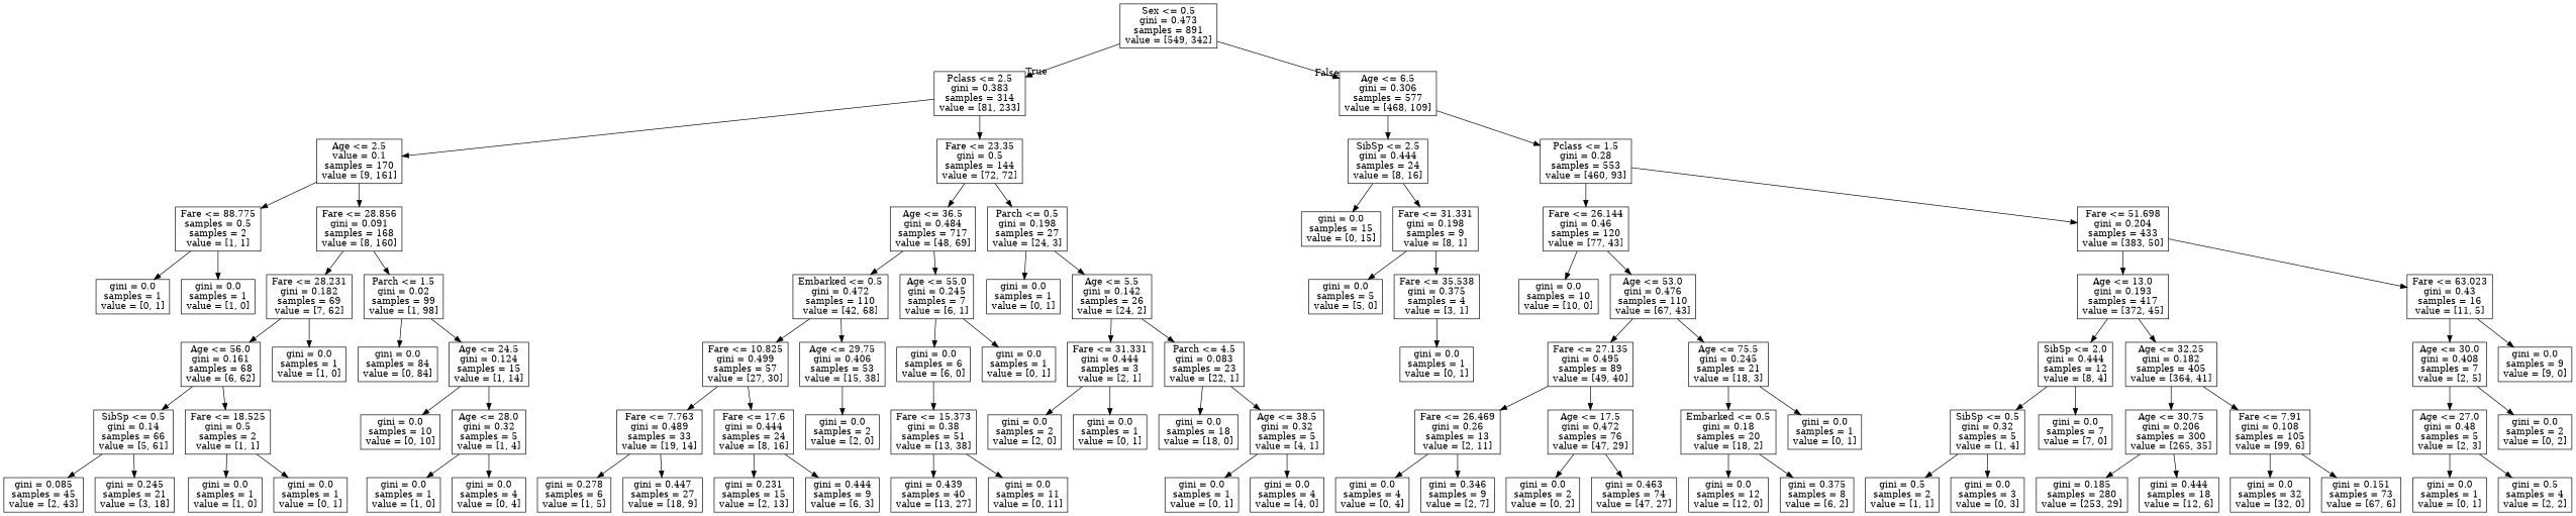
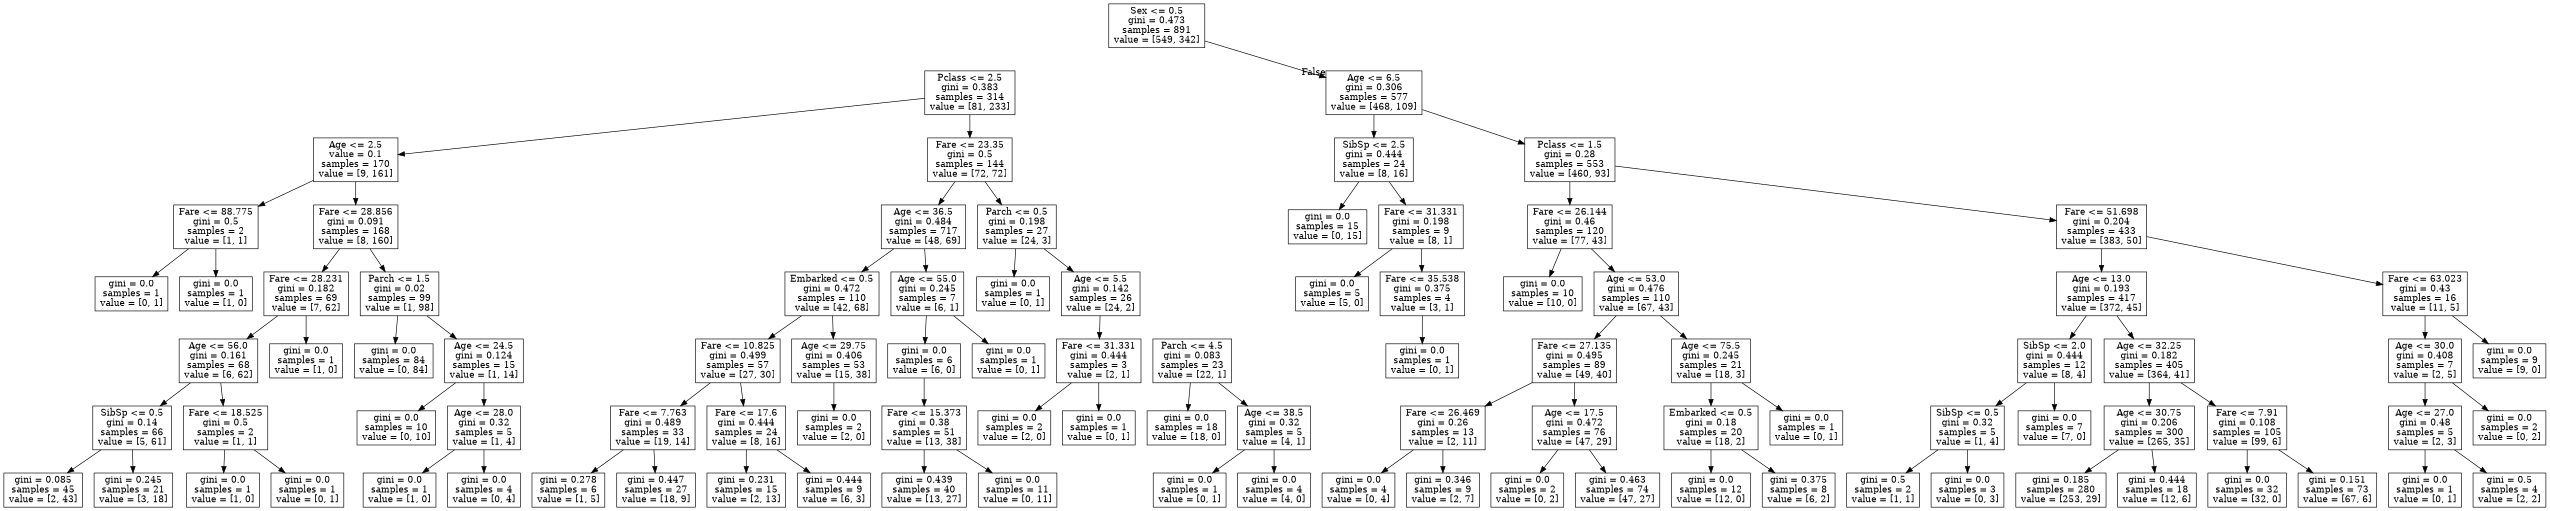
  digraph {
    node [shape=box]
    n1 [label="Sex <= 0.5\ngini = 0.473\nsamples = 891\nvalue = [549, 342]"]
    n2 [label="Pclass <= 2.5\ngini = 0.383\nsamples = 314\nvalue = [81, 233]"]
    n3 [label="Age <= 6.5\ngini = 0.306\nsamples = 577\nvalue = [468, 109]"]
    n4 [label="Age <= 2.5\nvalue = 0.1\nsamples = 170\nvalue = [9, 161]"]
    n5 [label="Fare <= 23.35\ngini = 0.5\nsamples = 144\nvalue = [72, 72]"]
    n6 [label="SibSp <= 2.5\ngini = 0.444\nsamples = 24\nvalue = [8, 16]"]
    n7 [label="Pclass <= 1.5\ngini = 0.28\nsamples = 553\nvalue = [460, 93]"]
-   n8 [label="Fare <= 88.775\nsamples = 0.5\nsamples = 2\nvalue = [1, 1]"]
+   n8 [label="Fare <= 88.775\ngini = 0.5\nsamples = 2\nvalue = [1, 1]"]
    n9 [label="Fare <= 28.856\ngini = 0.091\nsamples = 168\nvalue = [8, 160]"]
    n10 [label="Age <= 36.5\ngini = 0.484\nsamples = 717\nvalue = [48, 69]"]
    n11 [label="Parch <= 0.5\ngini = 0.198\nsamples = 27\nvalue = [24, 3]"]
    n12 [label="gini = 0.0\nsamples = 1\nvalue = [0, 1]"]
    n13 [label="gini = 0.0\nsamples = 1\nvalue = [1, 0]"]
    n14 [label="Fare <= 28.231\ngini = 0.182\nsamples = 69\nvalue = [7, 62]"]
    n15 [label="Parch <= 1.5\ngini = 0.02\nsamples = 99\nvalue = [1, 98]"]
    n16 [label="Age <= 56.0\ngini = 0.161\nsamples = 68\nvalue = [6, 62]"]
    n17 [label="gini = 0.0\nsamples = 1\nvalue = [1, 0]"]
    n18 [label="gini = 0.0\nsamples = 84\nvalue = [0, 84]"]
    n19 [label="Age <= 24.5\ngini = 0.124\nsamples = 15\nvalue = [1, 14]"]
    n20 [label="SibSp <= 0.5\ngini = 0.14\nsamples = 66\nvalue = [5, 61]"]
    n21 [label="Fare <= 18.525\ngini = 0.5\nsamples = 2\nvalue = [1, 1]"]
    n22 [label="gini = 0.085\nsamples = 45\nvalue = [2, 43]"]
    n23 [label="gini = 0.245\nsamples = 21\nvalue = [3, 18]"]
    n24 [label="gini = 0.0\nsamples = 1\nvalue = [1, 0]"]
    n25 [label="gini = 0.0\nsamples = 1\nvalue = [0, 1]"]
    n26 [label="gini = 0.0\nsamples = 10\nvalue = [0, 10]"]
    n27 [label="Age <= 28.0\ngini = 0.32\nsamples = 5\nvalue = [1, 4]"]
    n28 [label="gini = 0.0\nsamples = 1\nvalue = [1, 0]"]
    n29 [label="gini = 0.0\nsamples = 4\nvalue = [0, 4]"]
    n30 [label="Embarked <= 0.5\ngini = 0.472\nsamples = 110\nvalue = [42, 68]"]
    n31 [label="Age <= 55.0\ngini = 0.245\nsamples = 7\nvalue = [6, 1]"]
    n32 [label="gini = 0.0\nsamples = 1\nvalue = [0, 1]"]
    n33 [label="Age <= 5.5\ngini = 0.142\nsamples = 26\nvalue = [24, 2]"]
    n34 [label="Fare <= 10.825\ngini = 0.499\nsamples = 57\nvalue = [27, 30]"]
    n35 [label="Age <= 29.75\ngini = 0.406\nsamples = 53\nvalue = [15, 38]"]
    n36 [label="gini = 0.0\nsamples = 6\nvalue = [6, 0]"]
    n37 [label="gini = 0.0\nsamples = 1\nvalue = [0, 1]"]
    n38 [label="Fare <= 7.763\ngini = 0.489\nsamples = 33\nvalue = [19, 14]"]
    n39 [label="Fare <= 17.6\ngini = 0.444\nsamples = 24\nvalue = [8, 16]"]
    n40 [label="gini = 0.0\nsamples = 2\nvalue = [2, 0]"]
    n41 [label="gini = 0.278\nsamples = 6\nvalue = [1, 5]"]
    n42 [label="gini = 0.447\nsamples = 27\nvalue = [18, 9]"]
    n43 [label="gini = 0.231\nsamples = 15\nvalue = [2, 13]"]
    n44 [label="gini = 0.444\nsamples = 9\nvalue = [6, 3]"]
    n45 [label="Fare <= 15.373\ngini = 0.38\nsamples = 51\nvalue = [13, 38]"]
    n46 [label="gini = 0.439\nsamples = 40\nvalue = [13, 27]"]
    n47 [label="gini = 0.0\nsamples = 11\nvalue = [0, 11]"]
    n48 [label="Fare <= 31.331\ngini = 0.444\nsamples = 3\nvalue = [2, 1]"]
    n49 [label="Parch <= 4.5\ngini = 0.083\nsamples = 23\nvalue = [22, 1]"]
    n50 [label="gini = 0.0\nsamples = 2\nvalue = [2, 0]"]
    n51 [label="gini = 0.0\nsamples = 1\nvalue = [0, 1]"]
    n52 [label="gini = 0.0\nsamples = 18\nvalue = [18, 0]"]
    n53 [label="Age <= 38.5\ngini = 0.32\nsamples = 5\nvalue = [4, 1]"]
    n54 [label="gini = 0.0\nsamples = 1\nvalue = [0, 1]"]
    n55 [label="gini = 0.0\nsamples = 4\nvalue = [4, 0]"]
    n56 [label="gini = 0.0\nsamples = 15\nvalue = [0, 15]"]
    n57 [label="Fare <= 31.331\ngini = 0.198\nsamples = 9\nvalue = [8, 1]"]
    n58 [label="Fare <= 26.144\ngini = 0.46\nsamples = 120\nvalue = [77, 43]"]
    n59 [label="Fare <= 51.698\ngini = 0.204\nsamples = 433\nvalue = [383, 50]"]
    n60 [label="gini = 0.0\nsamples = 5\nvalue = [5, 0]"]
    n61 [label="Fare <= 35.538\ngini = 0.375\nsamples = 4\nvalue = [3, 1]"]
    n62 [label="gini = 0.0\nsamples = 1\nvalue = [0, 1]"]
    n63 [label="gini = 0.0\nsamples = 10\nvalue = [10, 0]"]
    n64 [label="Age <= 53.0\ngini = 0.476\nsamples = 110\nvalue = [67, 43]"]
    n65 [label="Age <= 13.0\ngini = 0.193\nsamples = 417\nvalue = [372, 45]"]
    n66 [label="Fare <= 63.023\ngini = 0.43\nsamples = 16\nvalue = [11, 5]"]
    n67 [label="Fare <= 27.135\ngini = 0.495\nsamples = 89\nvalue = [49, 40]"]
    n68 [label="Age <= 75.5\ngini = 0.245\nsamples = 21\nvalue = [18, 3]"]
    n69 [label="Fare <= 26.469\ngini = 0.26\nsamples = 13\nvalue = [2, 11]"]
    n70 [label="Age <= 17.5\ngini = 0.472\nsamples = 76\nvalue = [47, 29]"]
    n71 [label="Embarked <= 0.5\ngini = 0.18\nsamples = 20\nvalue = [18, 2]"]
    n72 [label="gini = 0.0\nsamples = 1\nvalue = [0, 1]"]
    n73 [label="gini = 0.0\nsamples = 4\nvalue = [0, 4]"]
    n74 [label="gini = 0.346\nsamples = 9\nvalue = [2, 7]"]
    n75 [label="gini = 0.0\nsamples = 2\nvalue = [0, 2]"]
    n76 [label="gini = 0.463\nsamples = 74\nvalue = [47, 27]"]
    n77 [label="gini = 0.0\nsamples = 12\nvalue = [12, 0]"]
    n78 [label="gini = 0.375\nsamples = 8\nvalue = [6, 2]"]
    n79 [label="SibSp <= 2.0\ngini = 0.444\nsamples = 12\nvalue = [8, 4]"]
    n80 [label="Age <= 32.25\ngini = 0.182\nsamples = 405\nvalue = [364, 41]"]
    n81 [label="Age <= 30.0\ngini = 0.408\nsamples = 7\nvalue = [2, 5]"]
    n82 [label="gini = 0.0\nsamples = 9\nvalue = [9, 0]"]
    n83 [label="SibSp <= 0.5\ngini = 0.32\nsamples = 5\nvalue = [1, 4]"]
    n84 [label="gini = 0.0\nsamples = 7\nvalue = [7, 0]"]
    n85 [label="Age <= 30.75\ngini = 0.206\nsamples = 300\nvalue = [265, 35]"]
    n86 [label="Fare <= 7.91\ngini = 0.108\nsamples = 105\nvalue = [99, 6]"]
    n87 [label="gini = 0.5\nsamples = 2\nvalue = [1, 1]"]
    n88 [label="gini = 0.0\nsamples = 3\nvalue = [0, 3]"]
    n89 [label="gini = 0.185\nsamples = 280\nvalue = [253, 29]"]
    n90 [label="gini = 0.444\nsamples = 18\nvalue = [12, 6]"]
    n91 [label="gini = 0.0\nsamples = 32\nvalue = [32, 0]"]
    n92 [label="gini = 0.151\nsamples = 73\nvalue = [67, 6]"]
    n93 [label="Age <= 27.0\ngini = 0.48\nsamples = 5\nvalue = [2, 3]"]
    n94 [label="gini = 0.0\nsamples = 2\nvalue = [0, 2]"]
    n95 [label="gini = 0.0\nsamples = 1\nvalue = [0, 1]"]
    n96 [label="gini = 0.5\nsamples = 4\nvalue = [2, 2]"]
-   n1 -> n2 [headlabel=True labelangle=45 labeldistance=2.5]
    n1 -> n3 [headlabel=False labelangle=-45 labeldistance=2.5]
    n2 -> n4
    n2 -> n5
    n3 -> n6
    n3 -> n7
    n4 -> n8
    n4 -> n9
    n5 -> n10
    n5 -> n11
    n6 -> n56
    n6 -> n57
    n7 -> n58
    n7 -> n59
    n8 -> n12
    n8 -> n13
    n9 -> n14
    n9 -> n15
    n10 -> n30
    n10 -> n31
    n11 -> n32
    n11 -> n33
    n14 -> n16
    n14 -> n17
    n15 -> n18
    n15 -> n19
    n16 -> n20
    n16 -> n21
    n19 -> n26
    n19 -> n27
    n20 -> n22
    n20 -> n23
    n21 -> n24
    n21 -> n25
    n27 -> n28
    n27 -> n29
    n30 -> n34
    n30 -> n35
    n31 -> n36
    n31 -> n37
    n33 -> n48
-   n33 -> n49
    n34 -> n38
    n34 -> n39
    n35 -> n40
    n36 -> n45
    n38 -> n41
    n38 -> n42
    n39 -> n43
    n39 -> n44
    n45 -> n46
    n45 -> n47
    n48 -> n50
    n48 -> n51
    n49 -> n52
    n49 -> n53
    n53 -> n54
    n53 -> n55
    n57 -> n60
    n57 -> n61
    n58 -> n63
    n58 -> n64
    n59 -> n65
    n59 -> n66
    n61 -> n62
    n64 -> n67
    n64 -> n68
    n65 -> n79
    n65 -> n80
    n66 -> n81
    n66 -> n82
    n67 -> n69
    n67 -> n70
    n68 -> n71
    n68 -> n72
    n69 -> n73
    n69 -> n74
    n70 -> n75
    n70 -> n76
    n71 -> n77
    n71 -> n78
    n79 -> n83
    n79 -> n84
    n80 -> n85
    n80 -> n86
    n81 -> n93
    n81 -> n94
    n83 -> n87
    n83 -> n88
    n85 -> n89
    n85 -> n90
    n86 -> n91
    n86 -> n92
    n93 -> n95
    n93 -> n96
  }
